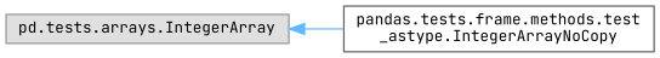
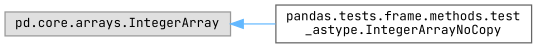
  digraph {
    rankdir=LR
    fontname="JetBrains Mono"
    node [fontname="JetBrains Mono" fontsize=10 shape=box style=filled]
-   n1 [color=grey60 fillcolor="#E0E0E0" height=0.2 label="pd.tests.arrays.IntegerArray" width=0.4]
+   n1 [color=grey60 fillcolor="#E0E0E0" height=0.2 label="pd.core.arrays.IntegerArray" width=0.4]
    n2 [color=grey40 fillcolor=white height=0.2 label="pandas.tests.frame.methods.test\l_astype.IntegerArrayNoCopy" width=0.4]
    n1 -> n2 [color=steelblue1 dir=back fontname="JetBrains Mono" fontsize=10 labelfontname=Helvetica labelfontsize=10 style=solid]
  }
